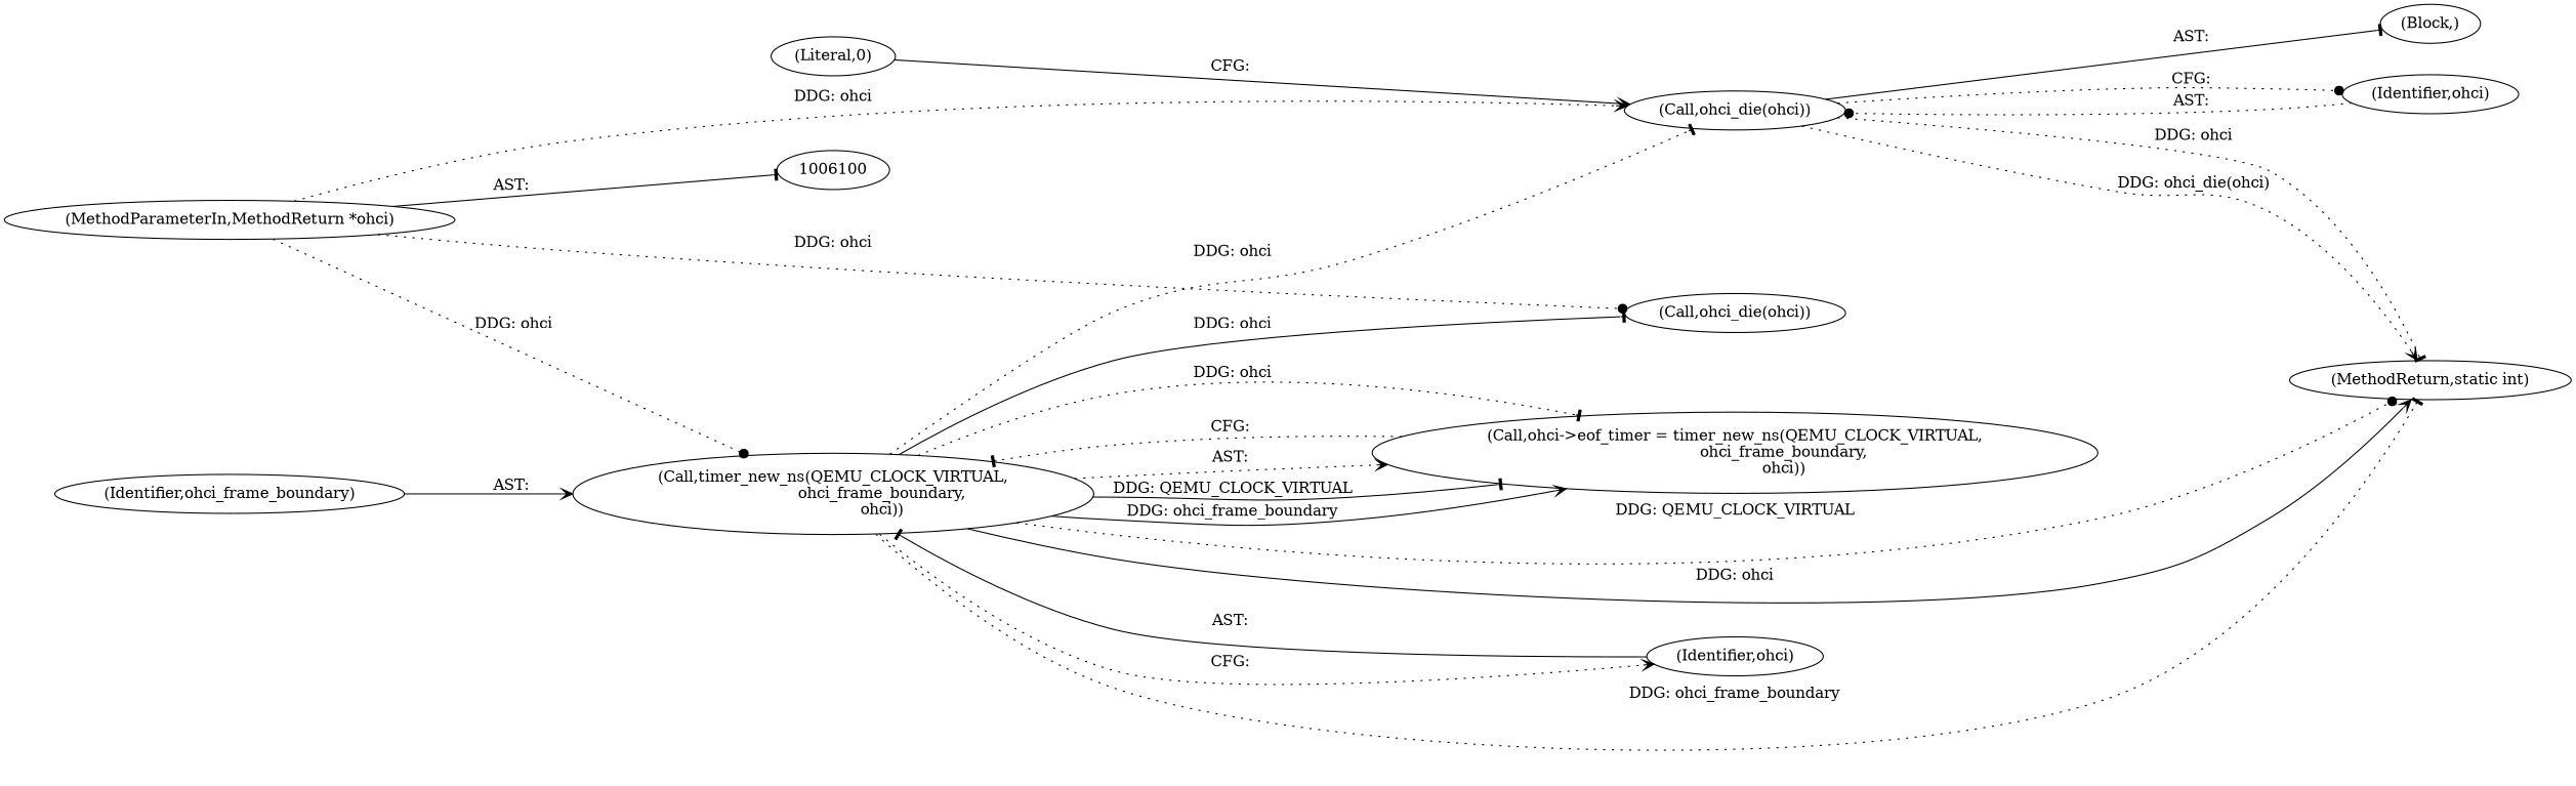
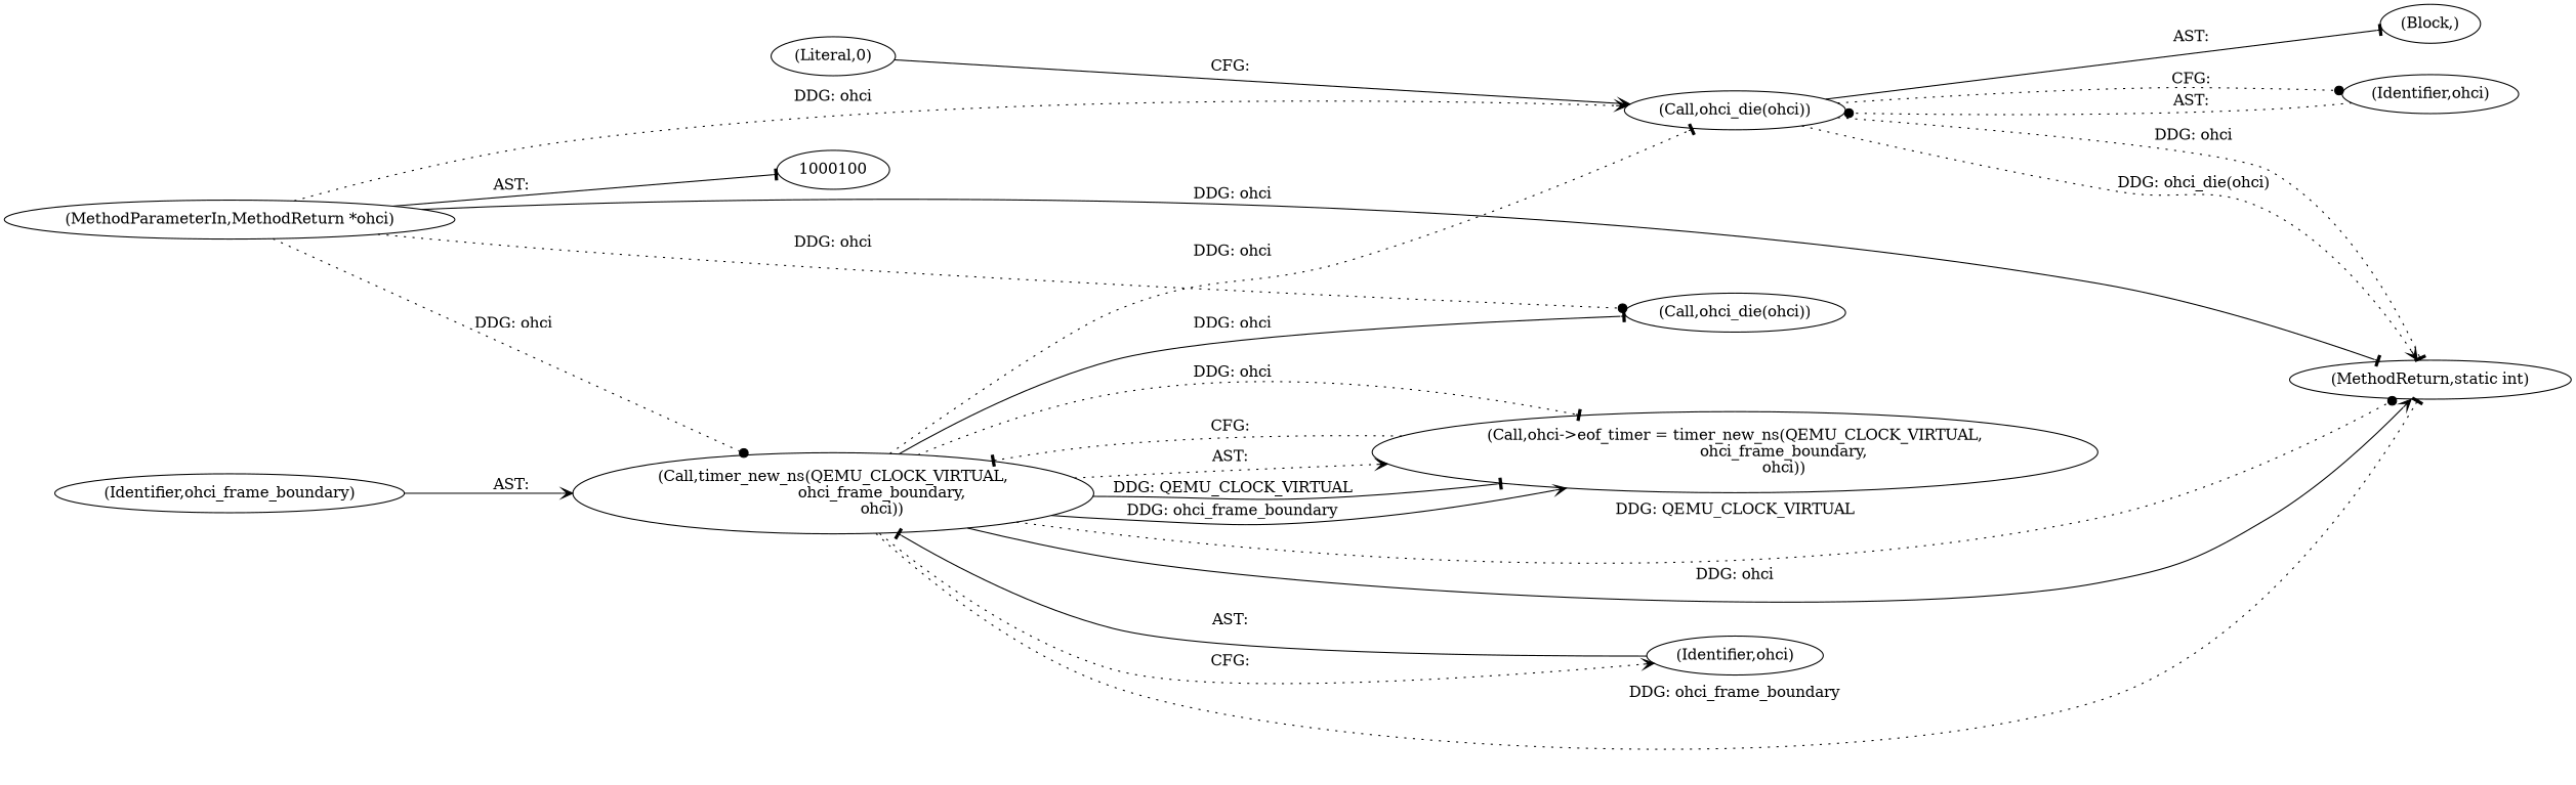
  digraph {
    rankdir=LR
    edge [arrowhead=tee style=dotted]
    n1 [label="(Call,ohci_die(ohci))"]
    n2 [label="(Identifier,ohci)"]
    n3 [label="(Block,)"]
    n4 [label="(MethodReturn,static int)"]
    n5 [label="(Call,timer_new_ns(QEMU_CLOCK_VIRTUAL,\n                    ohci_frame_boundary,\n                    ohci))"]
    n6 [label="(Call,ohci_die(ohci))"]
    n7 [label="(Call,ohci->eof_timer = timer_new_ns(QEMU_CLOCK_VIRTUAL,\n                    ohci_frame_boundary,\n                    ohci))"]
    n8 [label="(Identifier,ohci)"]
    n9 [label="(MethodParameterIn,MethodReturn *ohci)"]
-   1000100 [label=1006100]
+   1000100
    n11 [label="(Literal,0)"]
    n12 [label="(Identifier,ohci_frame_boundary)"]
    n1 -> n2 [arrowhead=dot label="CFG: "]
    n1 -> n3 [label="AST: " style=solid]
    n1 -> n4 [label="DDG: ohci"]
    n1 -> n4 [arrowhead=vee label="DDG: ohci_die(ohci)"]
    n2 -> n1 [arrowhead=dot label="AST: "]
    n5 -> n1 [label="DDG: ohci"]
    n5 -> n4 [arrowhead=dot label="DDG: QEMU_CLOCK_VIRTUAL"]
    n5 -> n4 [arrowhead=vee label="DDG: ohci" style=solid]
    n5 -> n4 [label="DDG: ohci_frame_boundary"]
    n5 -> n6 [label="DDG: ohci" style=solid]
    n5 -> n7 [arrowhead=vee label="AST: "]
    n5 -> n7 [label="DDG: QEMU_CLOCK_VIRTUAL" style=solid]
    n5 -> n7 [arrowhead=vee label="DDG: ohci_frame_boundary" style=solid]
    n5 -> n7 [label="DDG: ohci"]
    n5 -> n8 [arrowhead=vee label="CFG: "]
    n7 -> n5 [label="CFG: "]
    n8 -> n5 [label="AST: " style=solid]
    n9 -> n1 [arrowhead=vee label="DDG: ohci"]
+   n9 -> n4 [label="DDG: ohci" style=solid]
    n9 -> n5 [arrowhead=dot label="DDG: ohci"]
    n9 -> n6 [arrowhead=dot label="DDG: ohci"]
    n9 -> 1000100 [label="AST: " style=solid]
    n11 -> n1 [arrowhead=vee label="CFG: " style=solid]
    n12 -> n5 [arrowhead=vee label="AST: " style=solid]
  }
